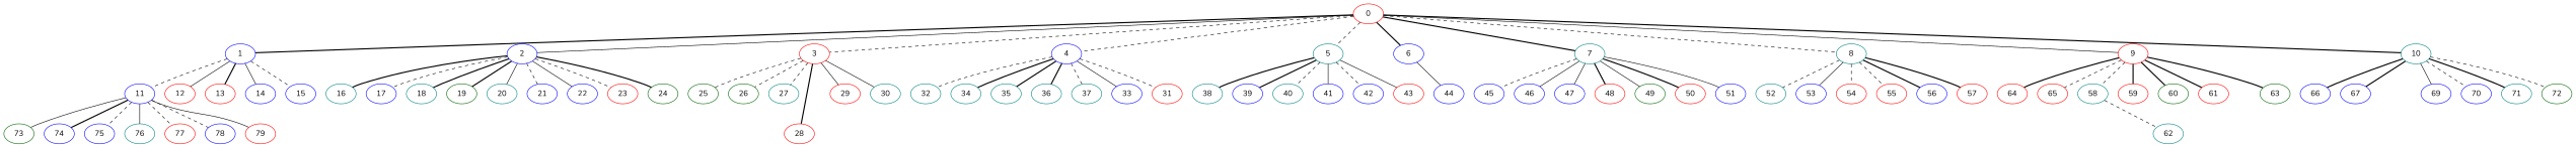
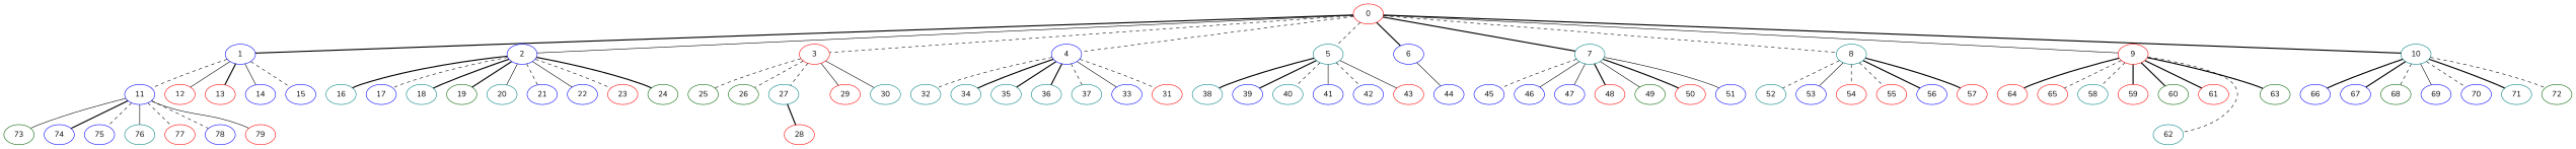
  graph {
    fontname=Nunito
    node [color=blue fontname=Nunito]
    edge [fontname=Nunito style=dashed]
    0 [color=red]
    1
    2
    3 [color=red]
    4
    5 [color=teal]
    6
    7 [color=teal]
    8 [color=teal]
    9 [color=red]
    10 [color=teal]
    11
    12 [color=red]
    13 [color=red]
    14
    15
    16 [color=teal]
    17
    18 [color=teal]
    19 [color=darkgreen]
    20 [color=teal]
    21
    22
    23 [color=red]
    24 [color=darkgreen]
    25 [color=darkgreen]
    26 [color=darkgreen]
    27 [color=teal]
    28 [color=red]
    29 [color=red]
    30 [color=teal]
    32 [color=teal]
    34 [color=teal]
    35 [color=teal]
    36 [color=teal]
    37 [color=teal]
    33
    31 [color=red]
    38 [color=teal]
    39
    40 [color=teal]
    41
    42
    43 [color=red]
    44
    45
    46
    47
    48 [color=red]
    49 [color=darkgreen]
    50 [color=red]
    51
    52 [color=teal]
    53
    54 [color=red]
    55 [color=red]
    56
    57 [color=red]
    64 [color=red]
    65 [color=red]
    58 [color=teal]
    59 [color=red]
    60 [color=darkgreen]
    61 [color=red]
    62 [color=teal]
    63 [color=darkgreen]
    66
    67
+   68 [color=darkgreen]
    69
    70
    71 [color=teal]
    72 [color=darkgreen]
    73 [color=darkgreen]
    74
    75
    76 [color=teal]
    77 [color=red]
    78
    79 [color=red]
    0 -- 1 [style=bold]
    0 -- 2 [style=solid]
    0 -- 3
    0 -- 4
    0 -- 5
    0 -- 6 [style=bold]
    0 -- 7 [style=bold]
    0 -- 8
    0 -- 9 [style=solid]
    0 -- 10 [style=bold]
    1 -- 11
    1 -- 12 [style=solid]
    1 -- 13 [style=bold]
    1 -- 14 [style=solid]
    1 -- 15
    2 -- 16 [style=bold]
    2 -- 17
    2 -- 18 [style=bold]
    2 -- 19 [style=bold]
    2 -- 20 [style=solid]
    2 -- 21
    2 -- 22 [style=solid]
    2 -- 23
    2 -- 24 [style=bold]
    3 -- 25
    3 -- 26
    3 -- 27
-   3 -- 28 [style=bold]
+   27 -- 28 [style=bold]
    3 -- 29 [style=solid]
    3 -- 30 [style=solid]
    4 -- 32
    4 -- 34 [style=bold]
    4 -- 35 [style=bold]
    4 -- 36 [style=bold]
    4 -- 37
    4 -- 33 [style=solid]
    4 -- 31
    5 -- 38 [style=bold]
    5 -- 39 [style=bold]
    5 -- 40
    5 -- 41 [style=solid]
    5 -- 42
    5 -- 43 [style=solid]
    6 -- 44 [style=solid]
    7 -- 45
    7 -- 46 [style=solid]
    7 -- 47 [style=solid]
    7 -- 48 [style=bold]
    7 -- 49 [style=solid]
    7 -- 50 [style=bold]
    7 -- 51 [style=solid]
    8 -- 52
    8 -- 53 [style=solid]
    8 -- 54
    8 -- 55
    8 -- 56 [style=bold]
    8 -- 57 [style=bold]
    9 -- 64 [style=bold]
    9 -- 65
    9 -- 58
    9 -- 59 [style=bold]
    9 -- 60 [style=bold]
    9 -- 61 [style=bold]
-   58 -- 62
+   9 -- 62
    9 -- 63 [style=bold]
    10 -- 66 [style=bold]
    10 -- 67 [style=bold]
+   10 -- 68
    10 -- 69 [style=solid]
    10 -- 70
    10 -- 71 [style=bold]
    10 -- 72
    11 -- 73 [style=solid]
    11 -- 74 [style=bold]
    11 -- 75
    11 -- 76 [style=solid]
    11 -- 77
    11 -- 78
    11 -- 79 [style=solid]
  }
